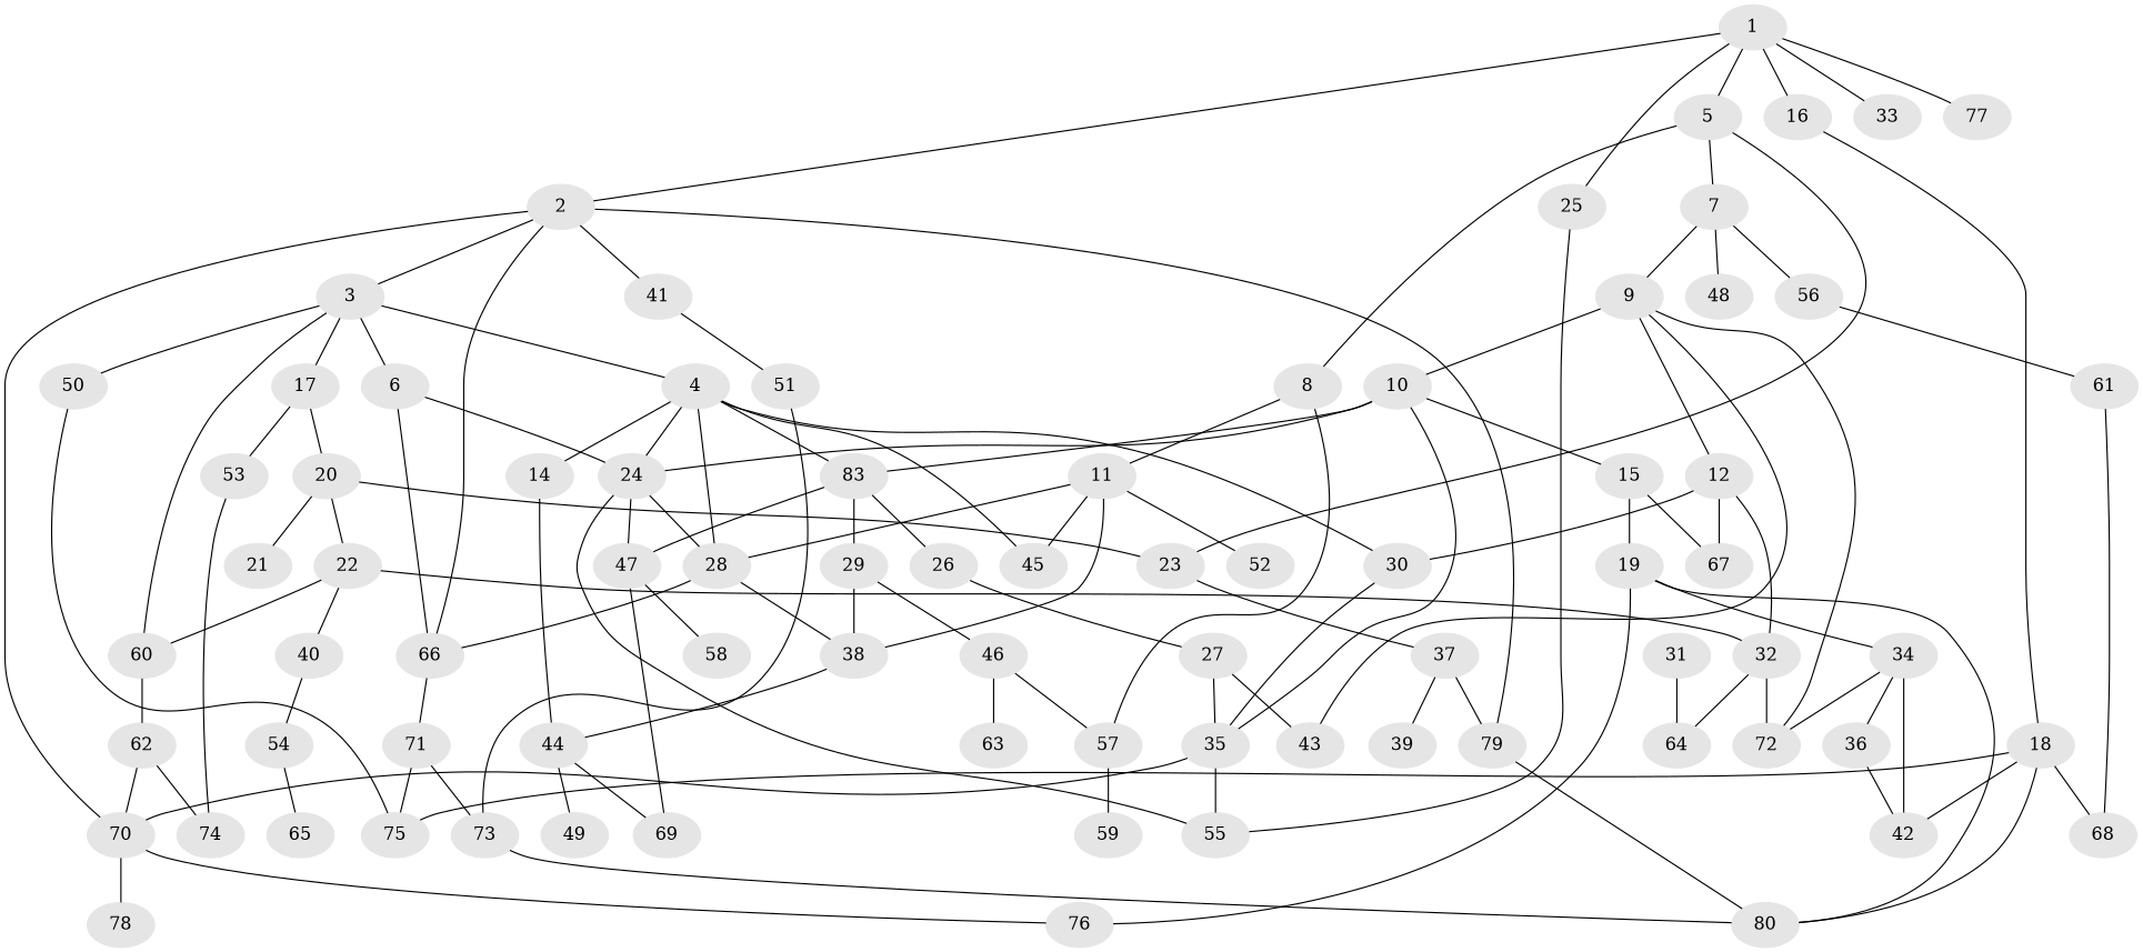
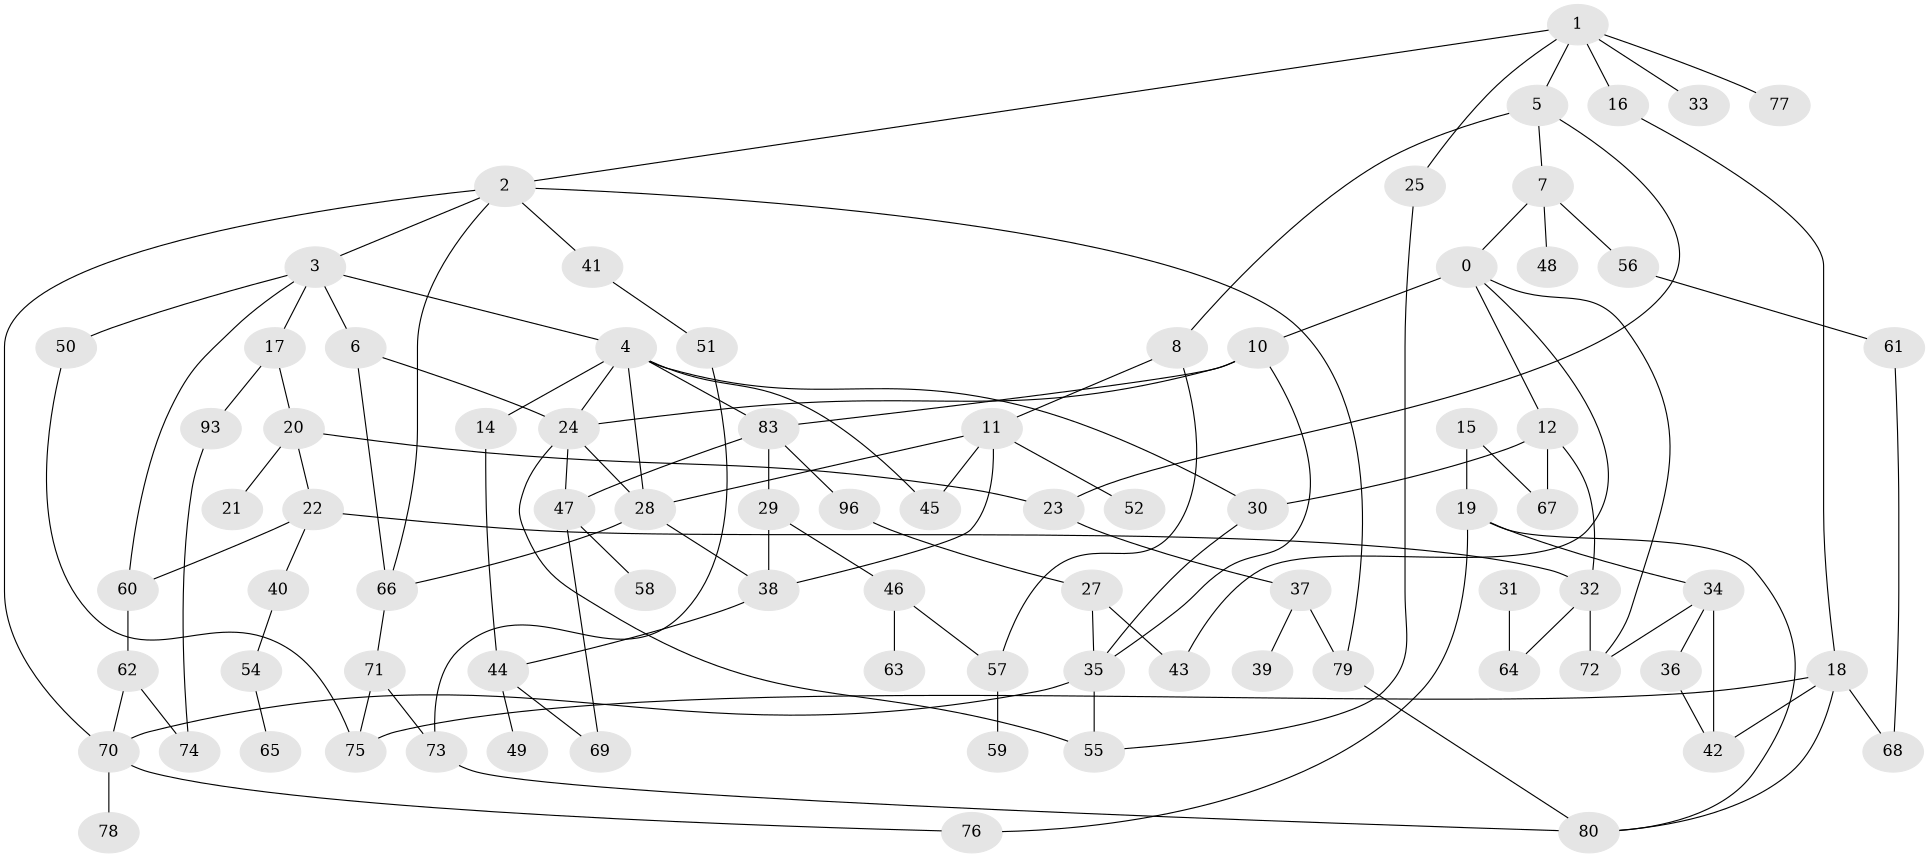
  graph {
    node [color=gray90 style=filled]
    1
    2
    5
    16
    25
    33
    77
    3
    41
    66
    70
    79
    7
    8
    23
    18
    55
    4
    6
    17
    50
    60
    51
    71
    76
    78
    80
    n28 [label=83]
    14
    24
    28
    30
    45
    20
-   53
+   53 [label=93]
    75
    62
-   26
+   26 [label=96]
    29
    47
    44
    38
    35
-   9
+   9 [label=0]
    48
    56
    11
    57
    37
    10
    12
    43
    72
    61
    52
    59
    15
    32
    67
    19
    64
    27
    46
    69
    58
    49
    34
    31
    42
    68
    21
    22
    74
    36
    40
    54
    39
    63
    65
    73
    1 -- 2
    1 -- 5
    1 -- 16
    1 -- 25
    1 -- 33
    1 -- 77
    2 -- 3
    2 -- 41
    2 -- 66
    2 -- 70
    2 -- 79
    5 -- 7
    5 -- 8
    5 -- 23
    16 -- 18
    25 -- 55
    3 -- 4
    3 -- 6
    3 -- 17
    3 -- 50
    3 -- 60
    41 -- 51
    66 -- 71
    70 -- 76
    70 -- 78
    79 -- 80
    7 -- 9
    7 -- 48
    7 -- 56
    8 -- 11
    8 -- 57
    23 -- 37
    18 -- 80
    18 -- 75
    18 -- 42
    18 -- 68
    4 -- n28
    4 -- 14
    4 -- 24
    4 -- 28
    4 -- 30
    4 -- 45
    6 -- 66
    6 -- 24
    17 -- 20
    17 -- 53
    50 -- 75
    60 -- 62
    51 -- 73
    71 -- 75
    71 -- 73
    n28 -- 26
    n28 -- 29
    n28 -- 47
    14 -- 44
    24 -- 55
    24 -- 28
    24 -- 47
    28 -- 66
    28 -- 38
    30 -- 35
    20 -- 23
    20 -- 21
    20 -- 22
    53 -- 74
    62 -- 70
    62 -- 74
    26 -- 27
    29 -- 38
    29 -- 46
    47 -- 69
    47 -- 58
    44 -- 69
    44 -- 49
    38 -- 44
    35 -- 70
    35 -- 55
    9 -- 10
    9 -- 12
    9 -- 43
    9 -- 72
    56 -- 61
    11 -- 28
    11 -- 45
    11 -- 38
    11 -- 52
    57 -- 59
    37 -- 79
    37 -- 39
    10 -- n28
    10 -- 24
    10 -- 35
-   10 -- 15
    12 -- 30
    12 -- 32
    12 -- 67
    61 -- 68
    15 -- 67
    15 -- 19
    32 -- 72
    32 -- 64
    19 -- 76
    19 -- 80
    19 -- 34
    27 -- 35
    27 -- 43
    46 -- 57
    46 -- 63
    34 -- 72
    34 -- 42
    34 -- 36
    31 -- 64
    22 -- 60
    22 -- 32
    22 -- 40
    36 -- 42
    40 -- 54
    54 -- 65
    73 -- 80
  }
